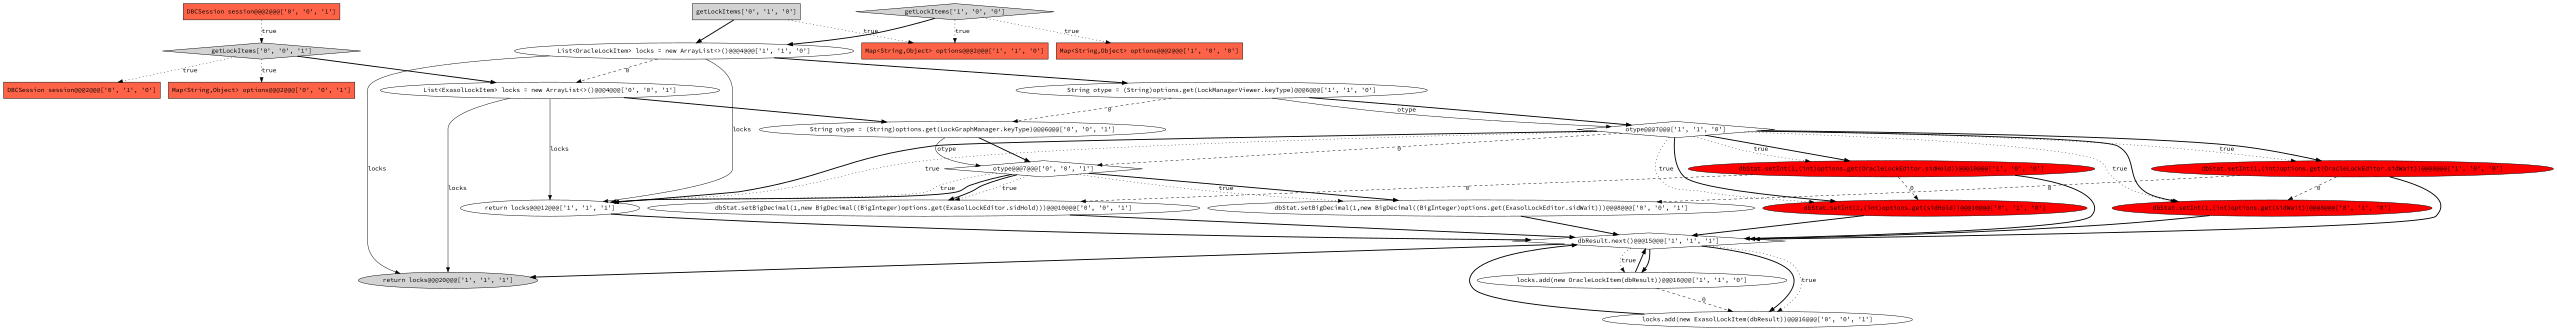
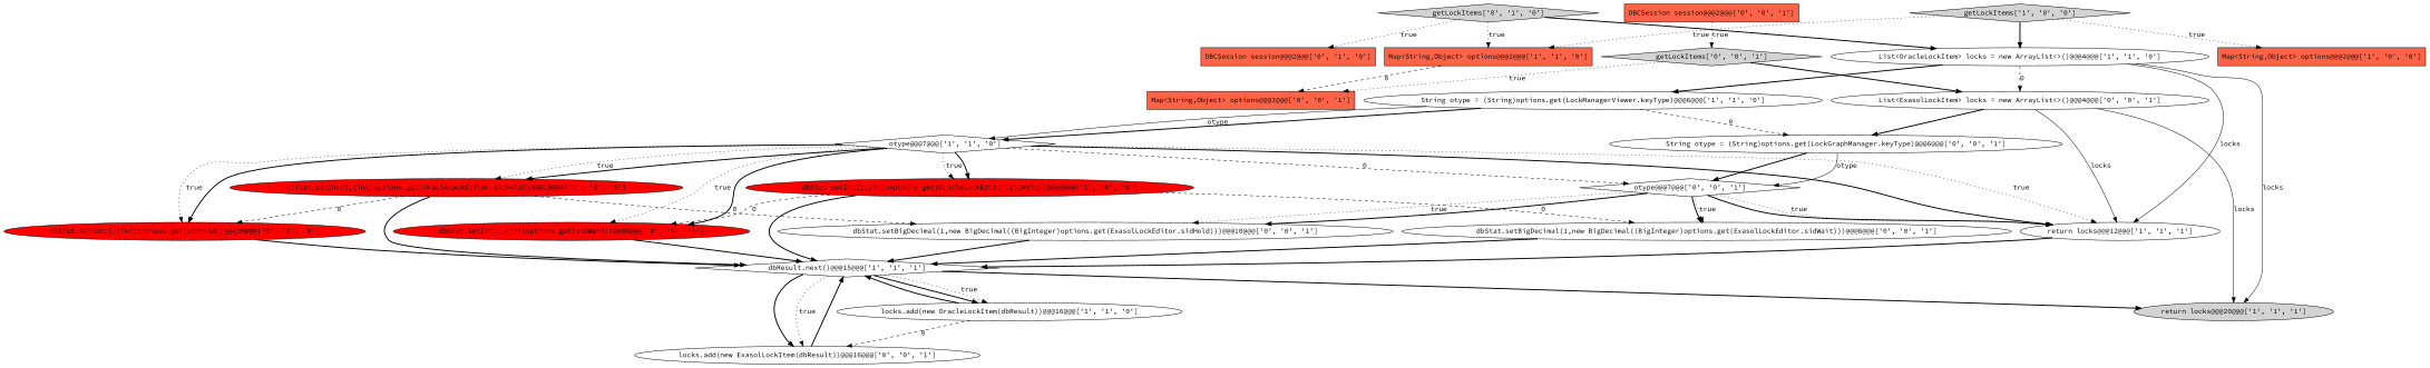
  digraph {
    fontname="Source Code Pro"
    node [fillcolor=white fontname="Source Code Pro" shape=ellipse style=filled]
    edge [fontname="Source Code Pro" style=bold]
    n1 [fillcolor=lightgray label="return locks@@@20@@@['1', '1', '1']"]
    n2 [fillcolor=red label="dbStat.setInt(1,(int)options.get(sidWait))@@@8@@@['0', '1', '0']"]
    n3 [label="dbResult.next()@@@15@@@['1', '1', '1']" shape=diamond]
    n4 [label="locks.add(new OracleLockItem(dbResult))@@@16@@@['1', '1', '0']"]
    n5 [label="locks.add(new ExasolLockItem(dbResult))@@@16@@@['0', '0', '1']"]
    n6 [label="dbStat.setBigDecimal(1,new BigDecimal((BigInteger)options.get(ExasolLockEditor.sidHold)))@@@10@@@['0', '0', '1']"]
    n7 [label="dbStat.setBigDecimal(1,new BigDecimal((BigInteger)options.get(ExasolLockEditor.sidWait)))@@@8@@@['0', '0', '1']"]
    n8 [fillcolor=red label="dbStat.setInt(1,(int)options.get(OracleLockEditor.sidWait))@@@8@@@['1', '0', '0']"]
    n9 [label="otype@@@7@@@['1', '1', '0']" shape=diamond]
    n10 [label="otype@@@7@@@['0', '0', '1']" shape=diamond]
    n11 [label="return locks@@@12@@@['1', '1', '1']"]
    n12 [fillcolor=red label="dbStat.setInt(1,(int)options.get(sidHold))@@@10@@@['0', '1', '0']"]
    n13 [fillcolor=red label="dbStat.setInt(1,(int)options.get(OracleLockEditor.sidHold))@@@10@@@['1', '0', '0']"]
    n14 [fillcolor=tomato label="Map<String,Object> options@@@2@@@['1', '0', '0']" shape=box]
    n15 [label="String otype = (String)options.get(LockGraphManager.keyType)@@@6@@@['0', '0', '1']"]
-   n16 [fillcolor=lightgray label="getLockItems['0', '1', '0']" shape=box]
+   n16 [fillcolor=lightgray label="getLockItems['0', '1', '0']" shape=diamond]
    n17 [label="List<OracleLockItem> locks = new ArrayList<>()@@@4@@@['1', '1', '0']"]
    n18 [fillcolor=tomato label="DBCSession session@@@2@@@['0', '1', '0']" shape=box]
    n19 [fillcolor=tomato label="Map<String,Object> options@@@2@@@['1', '1', '0']" shape=box]
    n20 [label="List<ExasolLockItem> locks = new ArrayList<>()@@@4@@@['0', '0', '1']"]
    n21 [label="String otype = (String)options.get(LockManagerViewer.keyType)@@@6@@@['1', '1', '0']"]
    n22 [fillcolor=tomato label="Map<String,Object> options@@@2@@@['0', '0', '1']" shape=box]
    n23 [fillcolor=lightgray label="getLockItems['0', '0', '1']" shape=diamond]
    n24 [fillcolor=tomato label="DBCSession session@@@2@@@['0', '0', '1']" shape=box]
    n25 [fillcolor=lightgray label="getLockItems['1', '0', '0']" shape=diamond]
    n2 -> n3
    n3 -> n1
    n3 -> n4
    n3 -> n4 [label=true style=dotted]
    n3 -> n5
    n3 -> n5 [label=true style=dotted]
    n4 -> n3
    n4 -> n5 [label=0 style=dashed]
    n5 -> n3
    n6 -> n3
    n7 -> n3
    n8 -> n2 [label=0 style=dashed]
    n8 -> n3
    n8 -> n7 [label=0 style=dashed]
    n9 -> n2
    n9 -> n2 [label=true style=dotted]
    n9 -> n8 [label=true style=dotted]
    n9 -> n8
    n9 -> n10 [label=0 style=dashed]
    n9 -> n11
    n9 -> n11 [label=true style=dotted]
    n9 -> n12
    n9 -> n12 [label=true style=dotted]
    n9 -> n13
    n9 -> n13 [label=true style=dotted]
    n10 -> n6 [label=true style=dotted]
    n10 -> n6
    n10 -> n7
    n10 -> n7 [label=true style=dotted]
    n10 -> n11
    n10 -> n11 [label=true style=dotted]
    n11 -> n3
    n12 -> n3
    n13 -> n3
    n13 -> n6 [label=0 style=dashed]
    n13 -> n12 [label=0 style=dashed]
    n15 -> n10 [label=otype style=solid]
    n15 -> n10
    n16 -> n17
-   n23 -> n18 [label=true style=dotted]
+   n16 -> n18 [label=true style=dotted]
    n16 -> n19 [label=true style=dotted]
    n17 -> n1 [label=locks style=solid]
    n17 -> n11 [label=locks style=solid]
    n17 -> n20 [label=0 style=dashed]
    n17 -> n21
+   n19 -> n22 [label=0 style=dashed]
    n20 -> n1 [label=locks style=solid]
    n20 -> n11 [label=locks style=solid]
    n20 -> n15
    n21 -> n9
    n21 -> n9 [label=otype style=solid]
    n21 -> n15 [label=0 style=dashed]
    n23 -> n20
    n23 -> n22 [label=true style=dotted]
    n24 -> n23 [label=true style=dotted]
    n25 -> n14 [label=true style=dotted]
    n25 -> n17
    n25 -> n19 [label=true style=dotted]
  }
